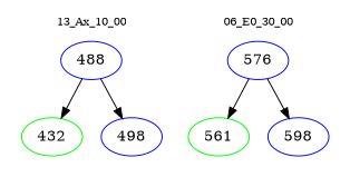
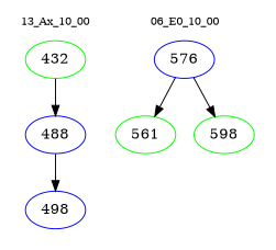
  digraph {
    node [color=blue]
    edge [color=black]
    n1 [label=488]
    n2 [color=green label=432]
    n3 [label=498]
    n4 [label=576]
    n5 [color=green label=561]
-   n6 [label=598]
+   n6 [color=green label=598]
    subgraph cluster_1 {
      color=white
      fontsize=10
      label="13_Ax_10_00"
      n1
      n2
      n3
    }
    subgraph cluster_2 {
      color=white
      fontsize=10
-     label="06_E0_30_00"
+     label="06_E0_10_00"
      n4
      n5
      n6
    }
-   n1 -> n2
+   n2 -> n1
    n1 -> n3
    n4 -> n5
    n4 -> n6
  }
